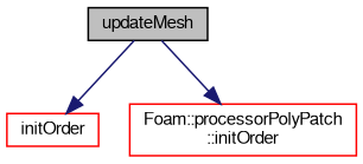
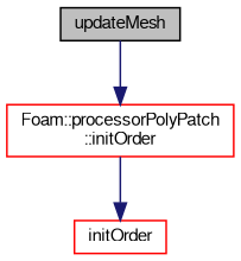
  digraph {
    rankdir=TB
    node [color=red fontname=FreeSans fontsize=10 shape=record]
    edge [color=midnightblue fontname=FreeSans fontsize=10 labelfontname=FreeSans labelfontsize=10 style=solid]
    n1 [color=black fillcolor=grey75 fontcolor=black height=0.2 label=updateMesh style=filled width=0.4]
    n2 [height=0.2 label=initOrder width=0.4]
    n3 [height=0.2 label="Foam::processorPolyPatch\l::initOrder" width=0.4]
-   n1 -> n2
+   n3 -> n2
    n1 -> n3
  }
